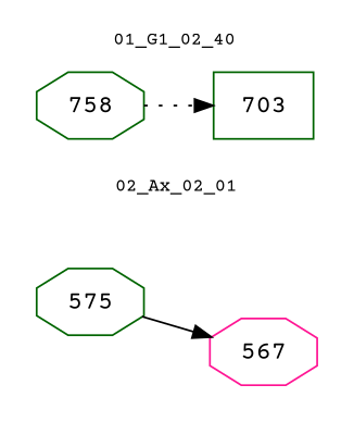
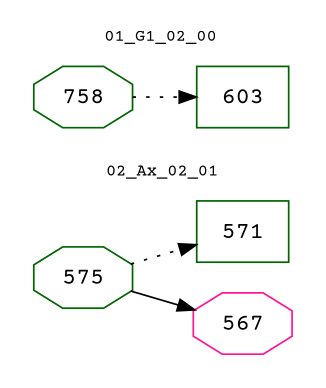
  digraph {
    fontname="Courier Prime"
    rankdir=LR
    node [color=darkgreen fontname="Courier Prime" shape=octagon]
    edge [color=black fontname="Courier Prime" style=dotted]
    n1 [label=575]
    n2 [color=deeppink label=567]
+   n3 [label=571 shape=box]
    n4 [label=758]
-   n5 [label=703 shape=box]
+   n5 [label=603 shape=box]
    subgraph cluster_1 {
      color=white
      fontsize=10
      label="02_Ax_02_01"
      n1
      n2
+     n3
    }
    subgraph cluster_2 {
      color=white
      fontsize=10
-     label="01_G1_02_40"
+     label="01_G1_02_00"
      n4
      n5
    }
    n1 -> n2 [style=solid]
+   n1 -> n3
    n4 -> n5
  }
